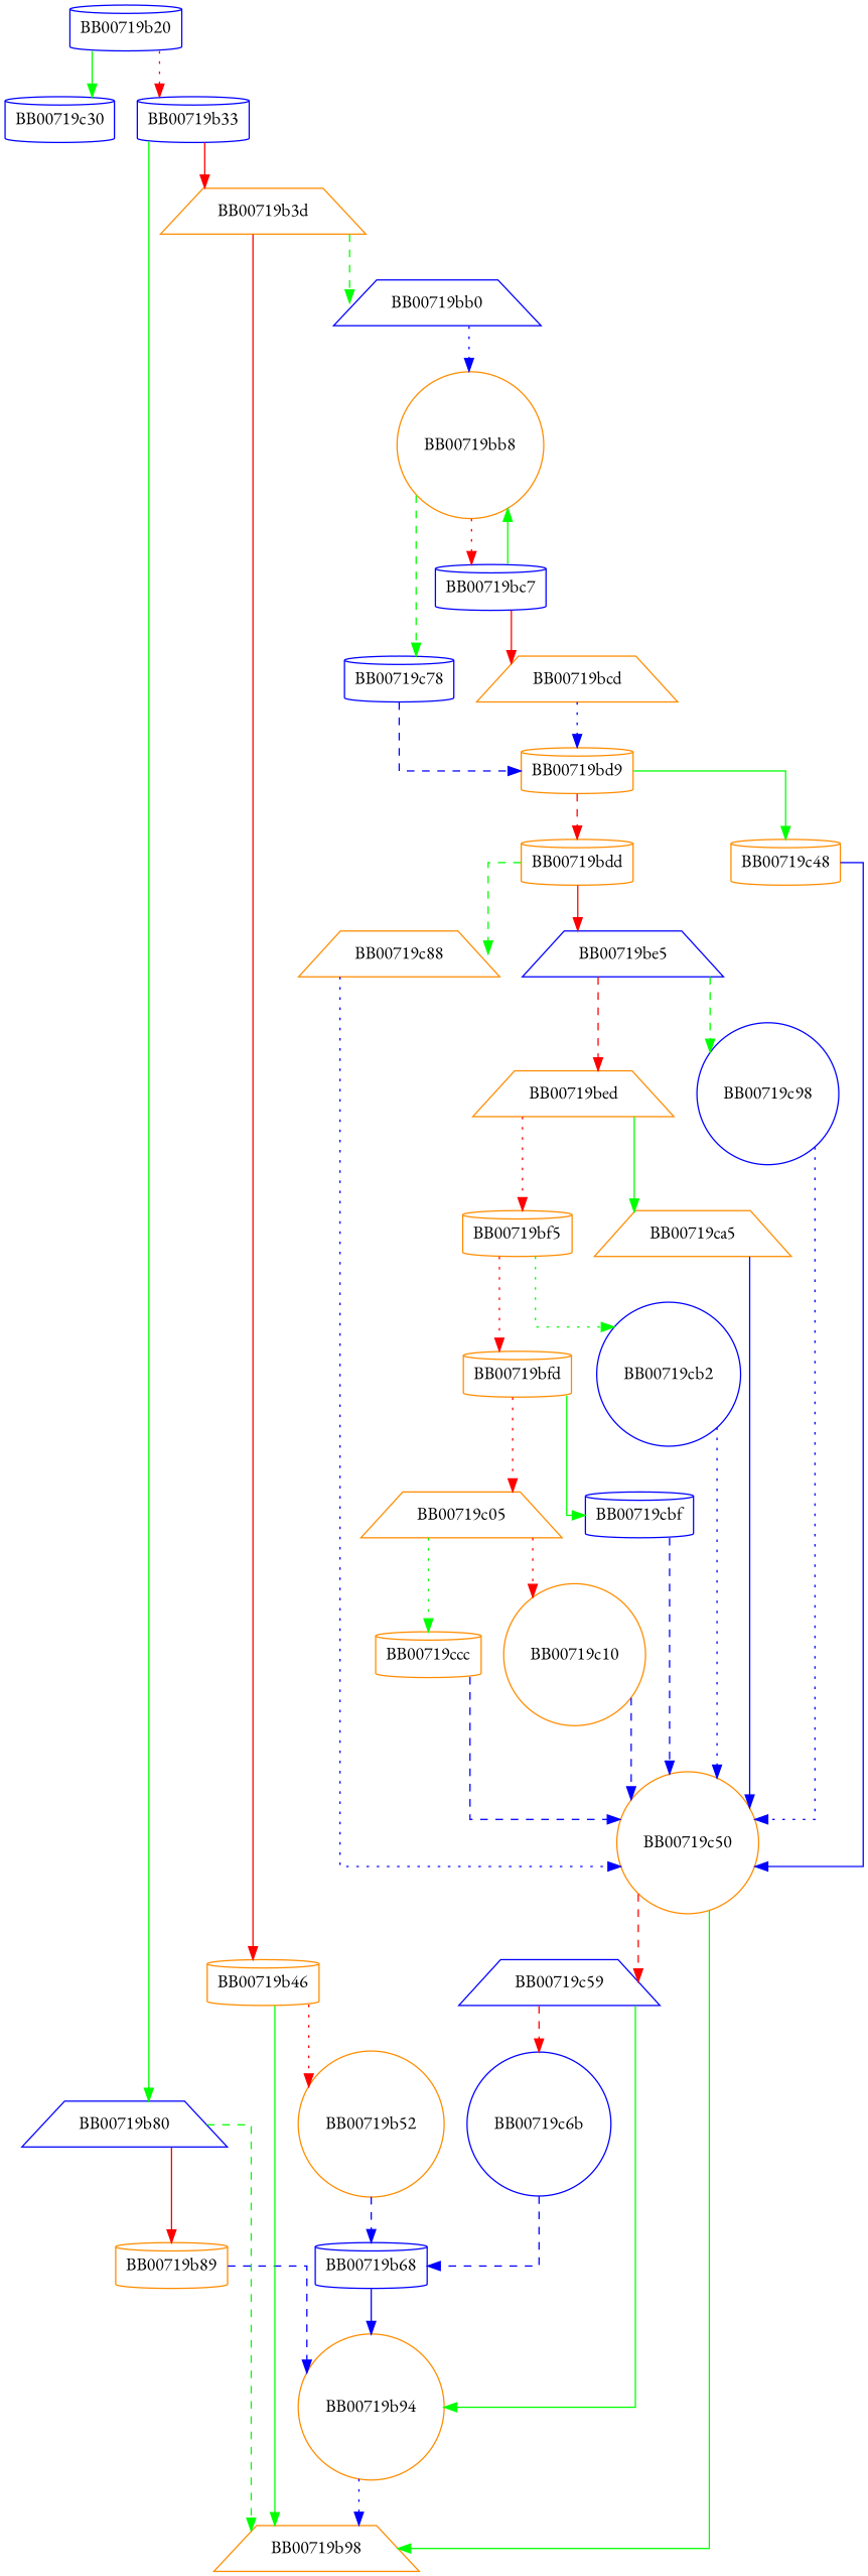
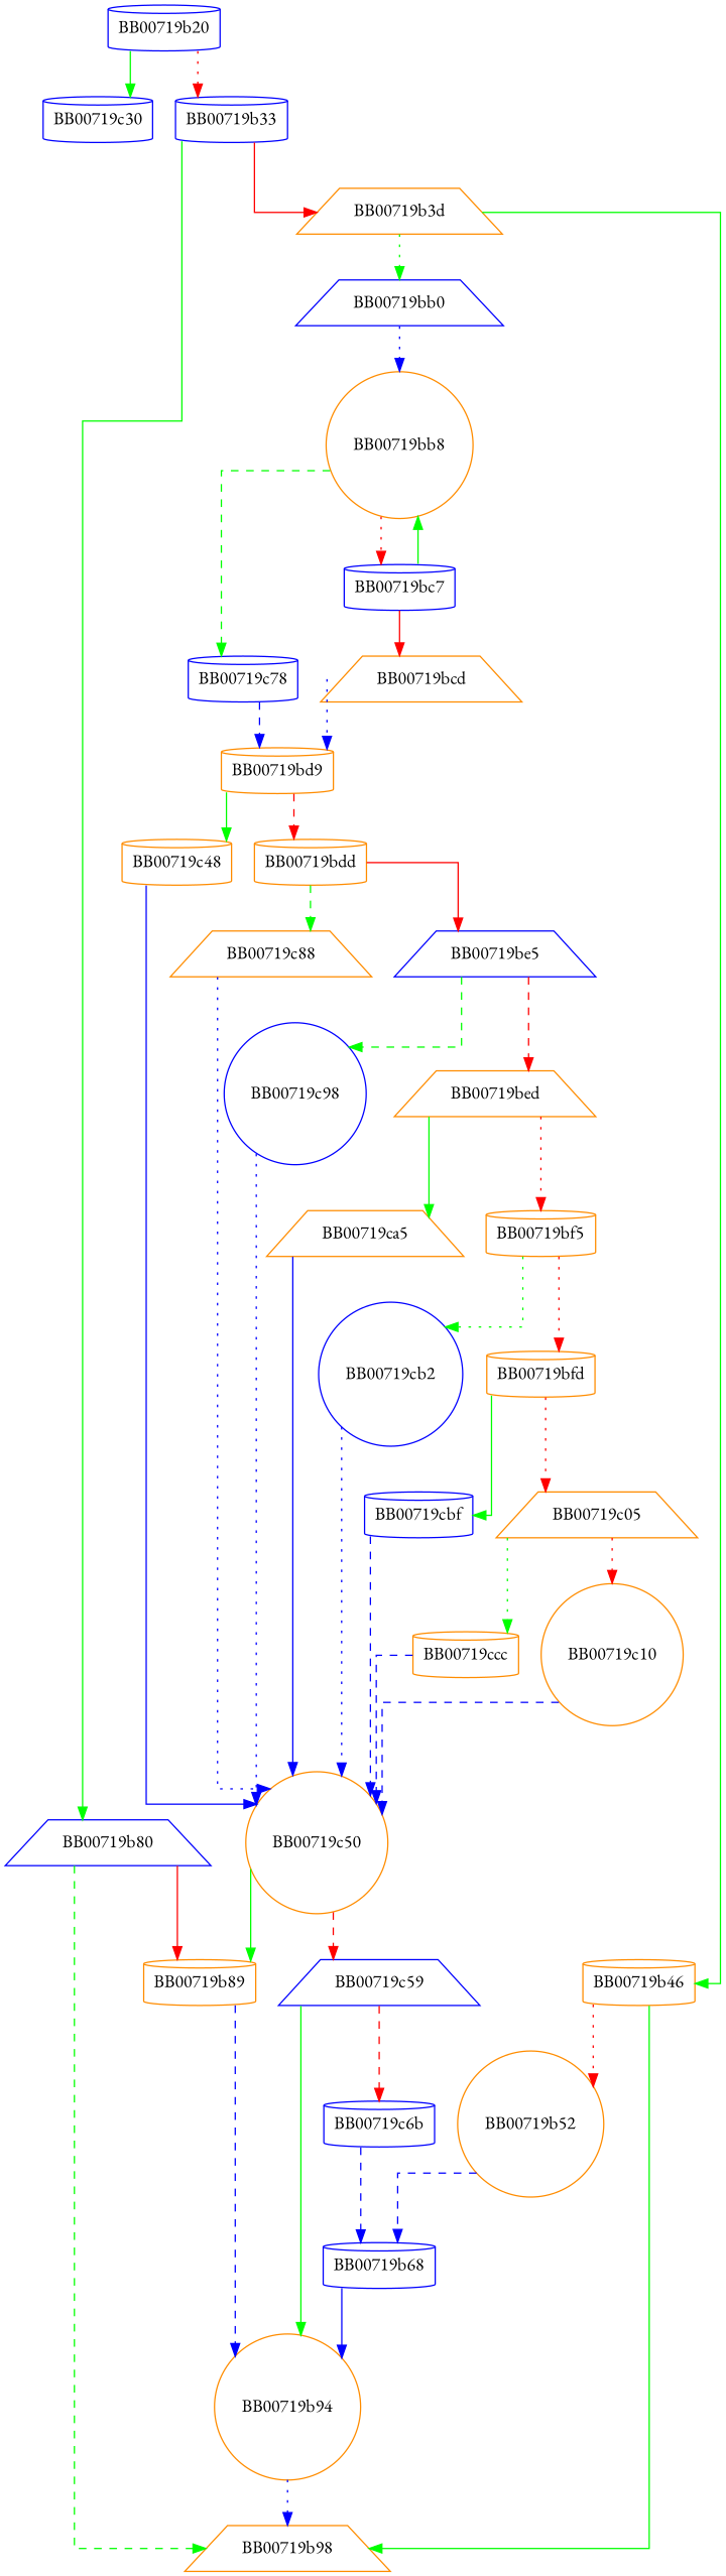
  digraph {
    fontname="EB Garamond"
    splines=ortho
    node [color=darkorange fontname="EB Garamond" shape=cylinder]
    edge [color=green fontname="EB Garamond" style=solid]
    BB00719b20 [color=blue]
    BB00719c30 [color=blue]
    BB00719b33 [color=blue]
    BB00719b80 [color=blue shape=trapezium]
    BB00719b3d [shape=trapezium]
    BB00719b98 [shape=trapezium]
    BB00719b89
    BB00719bb0 [color=blue shape=trapezium]
    BB00719b46
    BB00719b94 [shape=circle]
    BB00719bb8 [shape=circle]
    BB00719b52 [shape=circle]
    BB00719c78 [color=blue]
    BB00719bc7 [color=blue]
    BB00719b68 [color=blue]
    BB00719bd9
    BB00719bcd [shape=trapezium]
    BB00719c48
    BB00719bdd
    BB00719c50 [shape=circle]
    BB00719c88 [shape=trapezium]
    BB00719be5 [color=blue shape=trapezium]
    BB00719c59 [color=blue shape=trapezium]
    BB00719c98 [color=blue shape=circle]
    BB00719bed [shape=trapezium]
    BB00719ca5 [shape=trapezium]
    BB00719bf5
    BB00719cb2 [color=blue shape=circle]
    BB00719bfd
    BB00719cbf [color=blue]
    BB00719c05 [shape=trapezium]
    BB00719ccc
    BB00719c10 [shape=circle]
-   BB00719c6b [color=blue shape=circle]
+   BB00719c6b [color=blue]
    BB00719b20 -> BB00719c30
    BB00719b20 -> BB00719b33 [color=red style=dotted]
    BB00719b33 -> BB00719b80
    BB00719b33 -> BB00719b3d [color=red]
    BB00719b80 -> BB00719b98 [style=dashed]
    BB00719b80 -> BB00719b89 [color=red]
-   BB00719b3d -> BB00719bb0 [style=dashed]
-   BB00719b3d -> BB00719b46 [color=red]
+   BB00719b3d -> BB00719bb0 [style=dotted]
+   BB00719b3d -> BB00719b46
    BB00719b89 -> BB00719b94 [color=blue style=dashed]
    BB00719bb0 -> BB00719bb8 [color=blue style=dotted]
    BB00719b46 -> BB00719b98
    BB00719b46 -> BB00719b52 [color=red style=dotted]
    BB00719b94 -> BB00719b98 [color=blue style=dotted]
    BB00719bb8 -> BB00719c78 [style=dashed]
    BB00719bb8 -> BB00719bc7 [color=red style=dotted]
    BB00719b52 -> BB00719b68 [color=blue style=dashed]
    BB00719c78 -> BB00719bd9 [color=blue style=dashed]
    BB00719bc7 -> BB00719bb8
    BB00719bc7 -> BB00719bcd [color=red]
    BB00719b68 -> BB00719b94 [color=blue]
    BB00719bd9 -> BB00719c48
    BB00719bd9 -> BB00719bdd [color=red style=dashed]
    BB00719bcd -> BB00719bd9 [color=blue style=dotted]
    BB00719c48 -> BB00719c50 [color=blue]
    BB00719bdd -> BB00719c88 [style=dashed]
    BB00719bdd -> BB00719be5 [color=red]
-   BB00719c50 -> BB00719b98
+   BB00719c50 -> BB00719b89
    BB00719c50 -> BB00719c59 [color=red style=dashed]
    BB00719c88 -> BB00719c50 [color=blue style=dotted]
    BB00719be5 -> BB00719c98 [style=dashed]
    BB00719be5 -> BB00719bed [color=red style=dashed]
    BB00719c59 -> BB00719b94
    BB00719c59 -> BB00719c6b [color=red style=dashed]
    BB00719c98 -> BB00719c50 [color=blue style=dotted]
    BB00719bed -> BB00719ca5
    BB00719bed -> BB00719bf5 [color=red style=dotted]
    BB00719ca5 -> BB00719c50 [color=blue]
    BB00719bf5 -> BB00719cb2 [style=dotted]
    BB00719bf5 -> BB00719bfd [color=red style=dotted]
    BB00719cb2 -> BB00719c50 [color=blue style=dotted]
    BB00719bfd -> BB00719cbf
    BB00719bfd -> BB00719c05 [color=red style=dotted]
    BB00719cbf -> BB00719c50 [color=blue style=dashed]
    BB00719c05 -> BB00719ccc [style=dotted]
    BB00719c05 -> BB00719c10 [color=red style=dotted]
    BB00719ccc -> BB00719c50 [color=blue style=dashed]
    BB00719c10 -> BB00719c50 [color=blue style=dashed]
    BB00719c6b -> BB00719b68 [color=blue style=dashed]
  }
